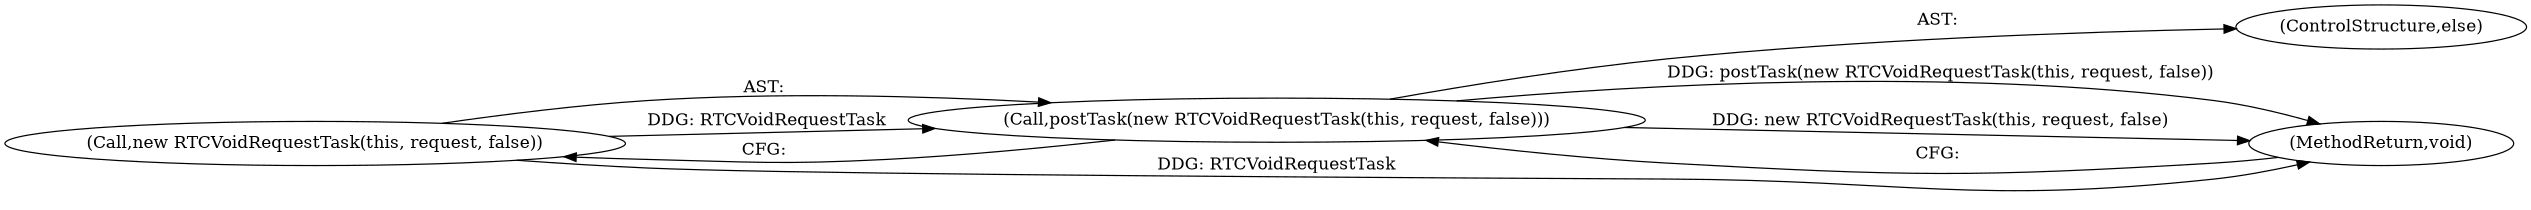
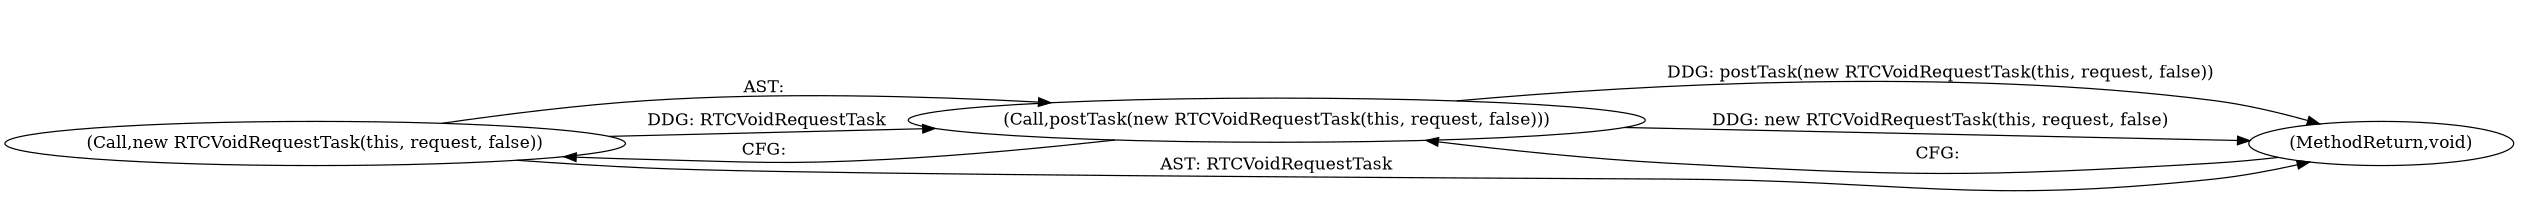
  digraph {
    rankdir=LR
    n1 [label="(Call,new RTCVoidRequestTask(this, request, false))"]
    n2 [label="(Call,postTask(new RTCVoidRequestTask(this, request, false)))"]
    n3 [label="(MethodReturn,void)"]
-   n4 [label="(ControlStructure,else)"]
    n1 -> n2 [label="AST: "]
    n1 -> n2 [label="DDG: RTCVoidRequestTask"]
-   n1 -> n3 [label="DDG: RTCVoidRequestTask"]
+   n1 -> n3 [label="AST: RTCVoidRequestTask"]
    n2 -> n1 [label="CFG: "]
    n2 -> n3 [label="DDG: postTask(new RTCVoidRequestTask(this, request, false))"]
    n2 -> n3 [label="DDG: new RTCVoidRequestTask(this, request, false)"]
-   n2 -> n4 [label="AST: "]
    n3 -> n2 [label="CFG: "]
  }
